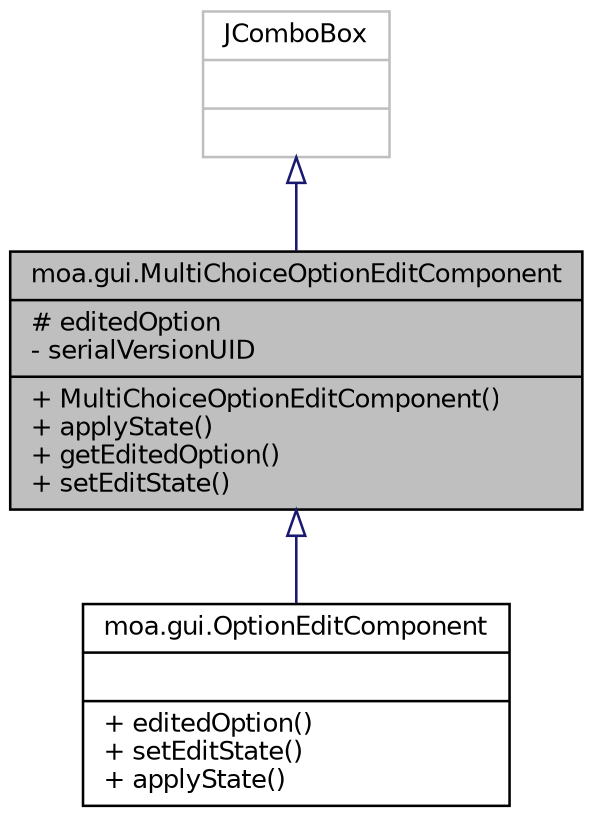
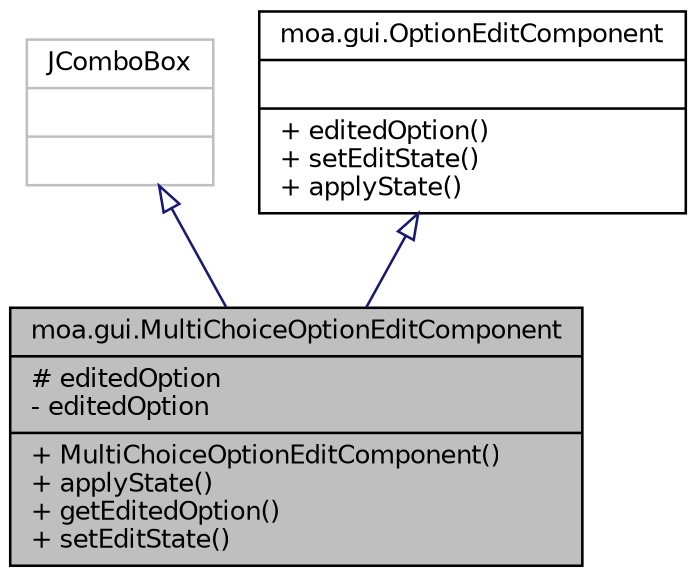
  digraph {
    node [color=black fillcolor=white fontname=Helvetica fontsize=10 shape=record style=filled]
    edge [arrowtail=empty color=midnightblue dir=back fontname=Helvetica fontsize=10 labelfontname=Helvetica labelfontsize=10 style=solid]
-   n1 [fillcolor=grey75 fontcolor=black height=0.2 label="{moa.gui.MultiChoiceOptionEditComponent\n|# editedOption\l- serialVersionUID\l|+ MultiChoiceOptionEditComponent()\l+ applyState()\l+ getEditedOption()\l+ setEditState()\l}" width=0.4]
+   n1 [fillcolor=grey75 fontcolor=black height=0.2 label="{moa.gui.MultiChoiceOptionEditComponent\n|# editedOption\l- editedOption\l|+ MultiChoiceOptionEditComponent()\l+ applyState()\l+ getEditedOption()\l+ setEditState()\l}" width=0.4]
    n2 [color=grey75 height=0.2 label="{JComboBox\n||}" width=0.4]
    n3 [height=0.2 label="{moa.gui.OptionEditComponent\n||+ editedOption()\l+ setEditState()\l+ applyState()\l}" width=0.4]
    n2 -> n1
-   n1 -> n3
+   n3 -> n1
  }
